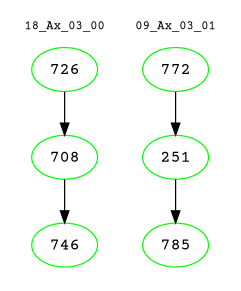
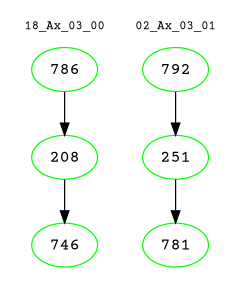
  digraph {
    fontname="Courier Prime"
    node [color=green fontname="Courier Prime"]
    edge [color=black fontname="Courier Prime"]
-   n1 [label=726]
-   n2 [label=708]
+   n1 [label=786]
+   n2 [label=208]
    n3 [label=746]
-   n4 [label=772]
+   n4 [label=792]
    n5 [label=251]
-   n6 [label=785]
+   n6 [label=781]
    subgraph cluster_1 {
      color=white
      fontsize=10
      label="18_Ax_03_00"
      n1
      n2
      n3
    }
    subgraph cluster_2 {
      color=white
      fontsize=10
-     label="09_Ax_03_01"
+     label="02_Ax_03_01"
      n4
      n5
      n6
    }
    n1 -> n2
    n2 -> n3
    n4 -> n5
    n5 -> n6
  }
